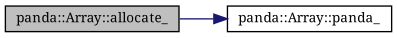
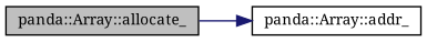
  digraph {
    rankdir=LR
    fontname="Noto Serif"
    node [color=black fontname="Noto Serif" fontsize=10 shape=record style=filled]
    n1 [fillcolor=grey75 fontcolor=black height=0.2 label="panda::Array::allocate_" width=0.4]
-   n2 [fillcolor=white height=0.2 label="panda::Array::panda_" width=0.4]
+   n2 [fillcolor=white height=0.2 label="panda::Array::addr_" width=0.4]
    n1 -> n2 [color=midnightblue fontname="Noto Serif" fontsize=10 labelfontname=Helvetica labelfontsize=10 style=solid]
  }
